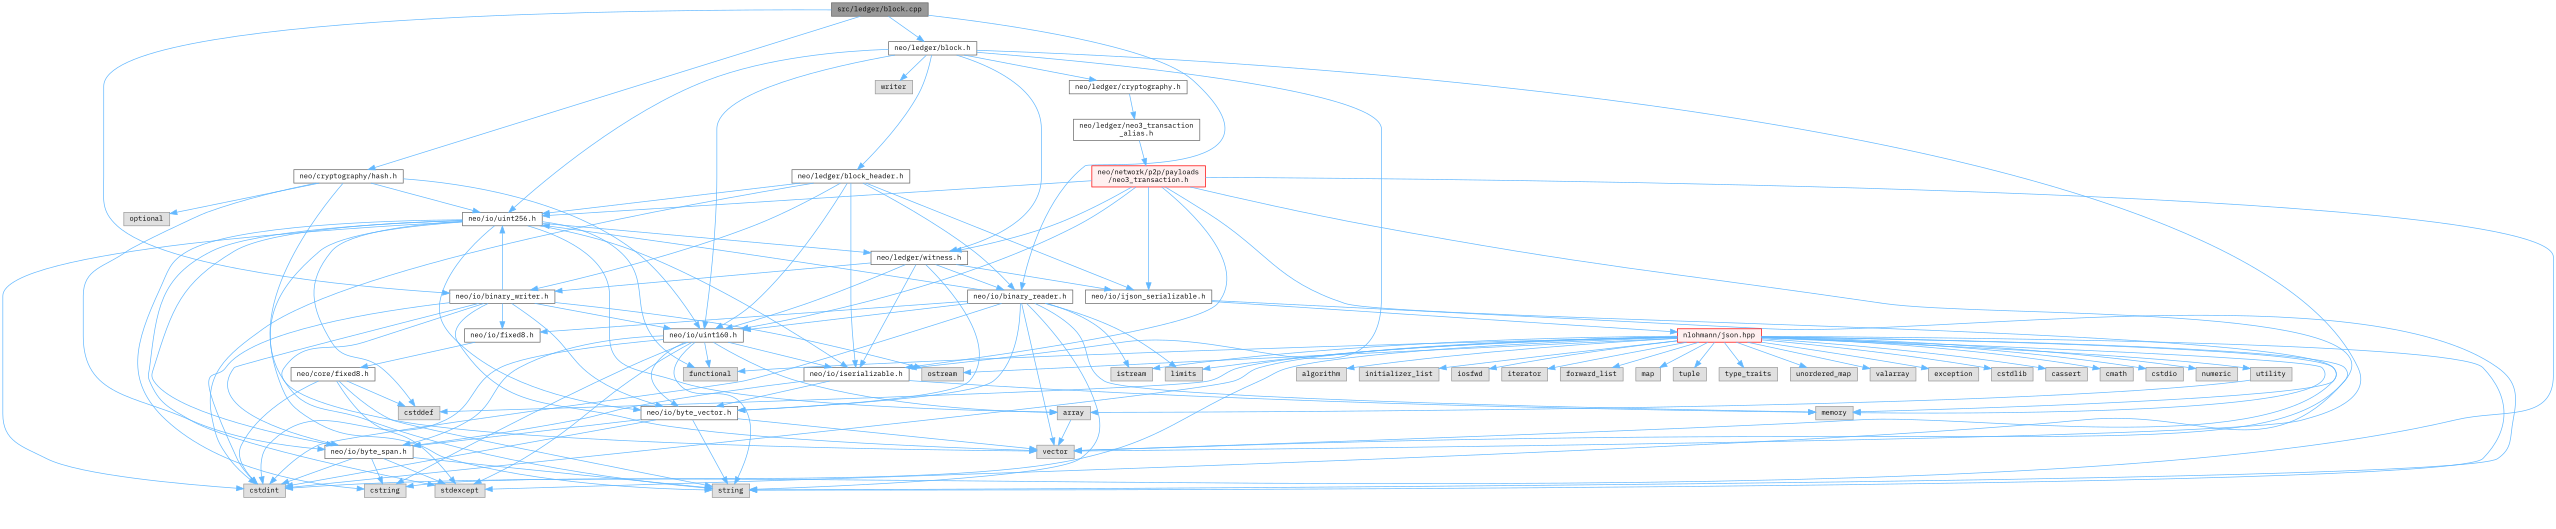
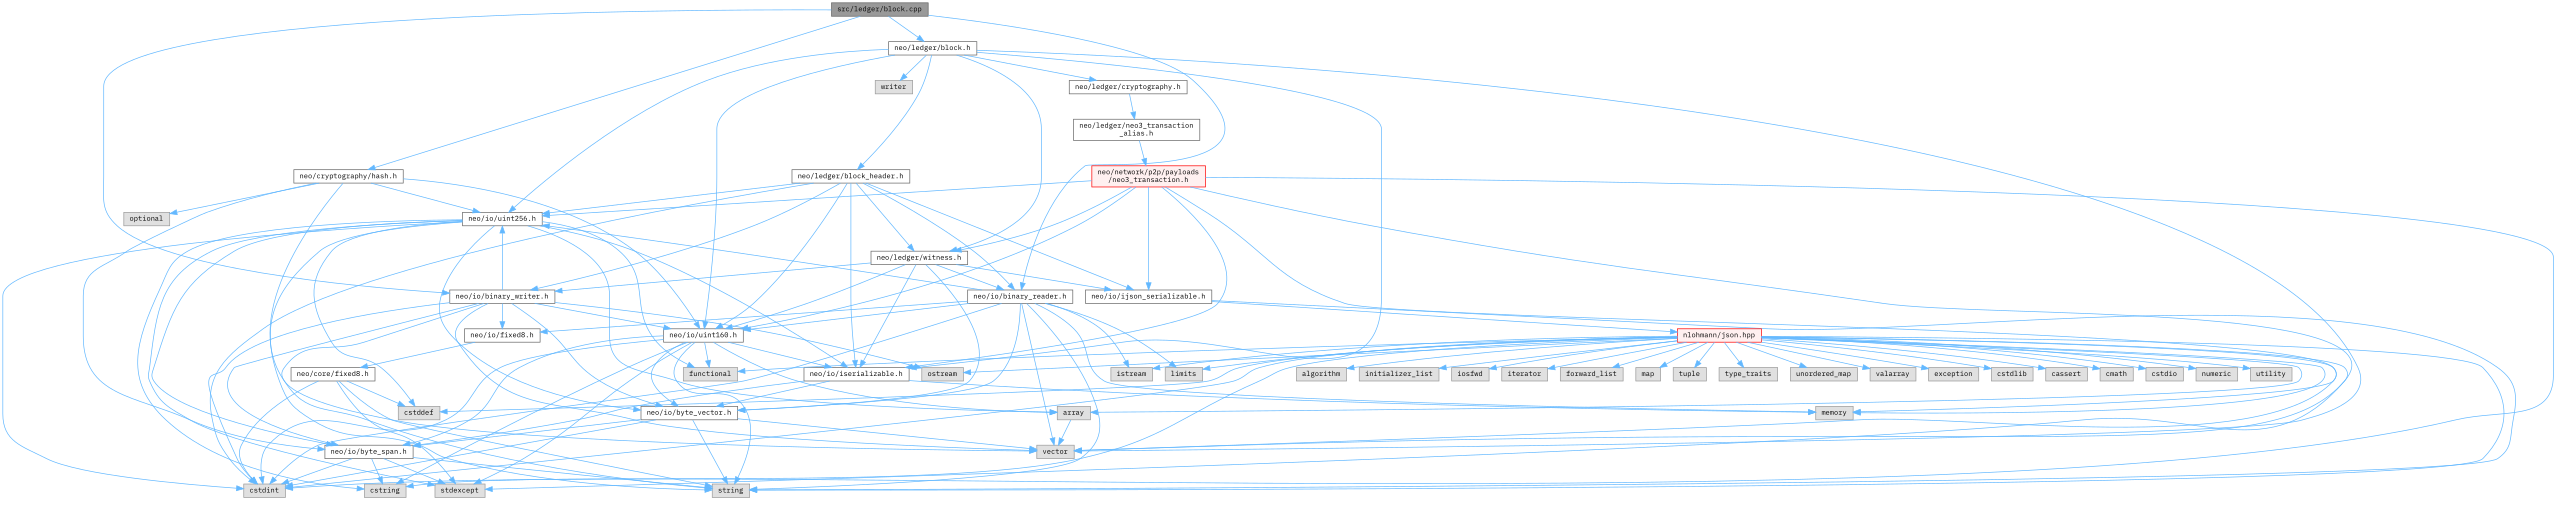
  digraph {
    fontname="IBM Plex Mono"
    node [color=grey60 fillcolor="#E0E0E0" fontname="IBM Plex Mono" fontsize=10 shape=box style=filled]
    edge [color=steelblue1 fontname="IBM Plex Mono" fontsize=10 labelfontname=Helvetica labelfontsize=10 style=solid]
    n1 [color=gray40 fillcolor=grey60 fontcolor=black height=0.2 label="src/ledger/block.cpp" width=0.4]
    n2 [color=grey40 fillcolor=white height=0.2 label="neo/cryptography/hash.h" width=0.4]
    n3 [color=grey40 fillcolor=white height=0.2 label="neo/io/binary_reader.h" width=0.4]
    n4 [color=grey40 fillcolor=white height=0.2 label="neo/io/binary_writer.h" width=0.4]
    n5 [color=grey40 fillcolor=white height=0.2 label="neo/ledger/block.h" width=0.4]
    n6 [color=grey40 fillcolor=white height=0.2 label="neo/io/byte_span.h" width=0.4]
    n7 [height=0.2 label=vector width=0.4]
    n8 [color=grey40 fillcolor=white height=0.2 label="neo/io/uint160.h" width=0.4]
    n9 [color=grey40 fillcolor=white height=0.2 label="neo/io/uint256.h" width=0.4]
    n10 [height=0.2 label=optional width=0.4]
    n11 [height=0.2 label=cstdint width=0.4]
    n12 [height=0.2 label=string width=0.4]
    n13 [color=grey40 fillcolor=white height=0.2 label="neo/io/byte_vector.h" width=0.4]
    n14 [height=0.2 label=memory width=0.4]
    n15 [color=grey40 fillcolor=white height=0.2 label="neo/io/fixed8.h" width=0.4]
    n16 [height=0.2 label=limits width=0.4]
    n17 [height=0.2 label=istream width=0.4]
    n18 [height=0.2 label=ostream width=0.4]
    n19 [color=grey40 fillcolor=white height=0.2 label="neo/io/iserializable.h" width=0.4]
    n20 [color=grey40 fillcolor=white height=0.2 label="neo/ledger/block_header.h" width=0.4]
    n21 [color=grey40 fillcolor=white height=0.2 label="neo/ledger/witness.h" width=0.4]
    n22 [color=grey40 fillcolor=white height=0.2 label="neo/ledger/cryptography.h" width=0.4]
    n23 [height=0.2 label=writer width=0.4]
    n24 [height=0.2 label=cstring width=0.4]
    n25 [height=0.2 label=stdexcept width=0.4]
    n26 [height=0.2 label=array width=0.4]
    n27 [height=0.2 label=functional width=0.4]
    n28 [height=0.2 label=cstddef width=0.4]
    n29 [color=grey40 fillcolor=white height=0.2 label="neo/core/fixed8.h" width=0.4]
    n30 [color=grey40 fillcolor=white height=0.2 label="neo/io/ijson_serializable.h" width=0.4]
    n31 [color=grey40 fillcolor=white height=0.2 label="neo/ledger/neo3_transaction\l_alias.h" width=0.4]
    n32 [color=red fillcolor="#FFF0F0" height=0.2 label="nlohmann/json.hpp" width=0.4]
    n33 [height=0.2 label=algorithm width=0.4]
    n34 [height=0.2 label=initializer_list width=0.4]
    n35 [height=0.2 label=iosfwd width=0.4]
    n36 [height=0.2 label=iterator width=0.4]
    n37 [height=0.2 label=utility width=0.4]
    n38 [height=0.2 label=forward_list width=0.4]
    n39 [height=0.2 label=map width=0.4]
    n40 [height=0.2 label=tuple width=0.4]
    n41 [height=0.2 label=type_traits width=0.4]
    n42 [height=0.2 label=unordered_map width=0.4]
    n43 [height=0.2 label=valarray width=0.4]
    n44 [height=0.2 label=exception width=0.4]
    n45 [height=0.2 label=cstdlib width=0.4]
    n46 [height=0.2 label=cassert width=0.4]
    n47 [height=0.2 label=cmath width=0.4]
    n48 [height=0.2 label=cstdio width=0.4]
    n49 [height=0.2 label=numeric width=0.4]
    n50 [color=red fillcolor="#FFF0F0" height=0.2 label="neo/network/p2p/payloads\l/neo3_transaction.h" width=0.4]
    n1 -> n2
    n1 -> n3
    n1 -> n4
    n1 -> n5
    n2 -> n6
    n2 -> n7
    n2 -> n8
    n2 -> n9
    n2 -> n10
    n3 -> n7
    n3 -> n8
    n3 -> n9
    n3 -> n11
    n3 -> n12
    n3 -> n13
    n3 -> n14
    n3 -> n15
    n3 -> n16
    n3 -> n17
    n4 -> n6
    n4 -> n7
    n4 -> n8
    n4 -> n9
    n4 -> n11
    n4 -> n12
    n4 -> n13
    n4 -> n15
    n4 -> n18
    n5 -> n7
    n5 -> n8
    n5 -> n9
    n5 -> n19
    n5 -> n20
    n5 -> n21
    n5 -> n22
    n5 -> n23
    n6 -> n11
    n6 -> n12
    n6 -> n24
    n6 -> n25
    n8 -> n6
    n8 -> n11
    n8 -> n12
    n8 -> n13
    n8 -> n19
    n8 -> n24
    n8 -> n25
    n8 -> n26
    n8 -> n27
    n9 -> n6
    n9 -> n11
    n9 -> n12
    n9 -> n13
    n9 -> n19
    n9 -> n24
    n9 -> n25
    n9 -> n26
    n9 -> n27
    n9 -> n28
    n13 -> n6
    n13 -> n7
    n13 -> n11
    n13 -> n12
    n15 -> n29
    n19 -> n6
    n19 -> n13
    n19 -> n14
    n20 -> n3
    n20 -> n4
    n20 -> n8
    n20 -> n9
    n20 -> n11
    n20 -> n19
-   n9 -> n21
+   n20 -> n21
    n20 -> n30
    n21 -> n3
    n21 -> n4
    n21 -> n8
    n21 -> n13
    n21 -> n19
    n21 -> n30
    n22 -> n31
    n26 -> n7
    n29 -> n11
    n29 -> n12
    n29 -> n25
    n29 -> n28
    n30 -> n12
    n30 -> n32
    n31 -> n50
    n32 -> n7
    n32 -> n11
    n32 -> n12
    n32 -> n14
    n32 -> n16
    n32 -> n17
    n32 -> n18
    n32 -> n24
    n32 -> n25
-   n37 -> n26
+   n32 -> n26
    n32 -> n27
    n32 -> n28
    n32 -> n33
    n32 -> n34
    n32 -> n35
    n32 -> n36
    n32 -> n37
    n32 -> n38
    n32 -> n39
    n32 -> n40
    n32 -> n41
    n32 -> n42
    n32 -> n43
    n32 -> n44
    n32 -> n45
    n32 -> n46
    n32 -> n47
    n32 -> n48
    n32 -> n49
    n50 -> n7
    n50 -> n8
    n50 -> n9
    n50 -> n11
    n50 -> n14
    n50 -> n19
    n50 -> n21
    n50 -> n30
  }
